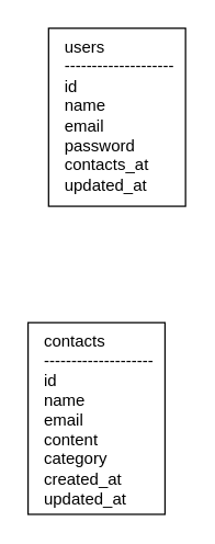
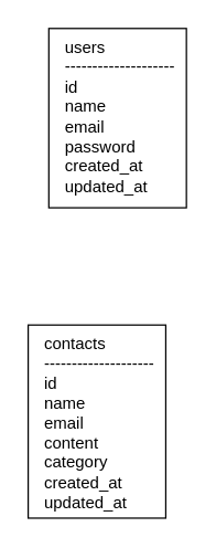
  <mxCell id="0" />
  <mxCell id="1" parent="0" />
- <mxCell id="2" value="&lt;div&gt;&lt;font color=&quot;#000000&quot;&gt;users&lt;/font&gt;&lt;/div&gt;&lt;div&gt;&lt;font color=&quot;#000000&quot;&gt;--------------------&lt;/font&gt;&lt;/div&gt;&lt;div&gt;&lt;font color=&quot;#000000&quot;&gt;id&lt;/font&gt;&lt;/div&gt;&lt;div&gt;&lt;font color=&quot;#000000&quot;&gt;name&lt;/font&gt;&lt;/div&gt;&lt;div&gt;&lt;font color=&quot;#000000&quot;&gt;email&lt;/font&gt;&lt;/div&gt;&lt;div&gt;&lt;font color=&quot;#000000&quot;&gt;password&lt;/font&gt;&lt;/div&gt;&lt;div&gt;&lt;font color=&quot;#000000&quot;&gt;contacts_at&lt;/font&gt;&lt;/div&gt;&lt;div&gt;&lt;font color=&quot;#000000&quot;&gt;updated_at&lt;/font&gt;&lt;/div&gt;&lt;div&gt;&lt;br&gt;&lt;/div&gt;" style="rounded=0;whiteSpace=wrap;html=1;align=left;verticalAlign=top;spacingLeft=10;" vertex="1" parent="1"><mxGeometry x="35" y="20" width="100" height="130" as="geometry" /></mxCell>
+ <mxCell id="2" value="&lt;div&gt;&lt;font color=&quot;#000000&quot;&gt;users&lt;/font&gt;&lt;/div&gt;&lt;div&gt;&lt;font color=&quot;#000000&quot;&gt;--------------------&lt;/font&gt;&lt;/div&gt;&lt;div&gt;&lt;font color=&quot;#000000&quot;&gt;id&lt;/font&gt;&lt;/div&gt;&lt;div&gt;&lt;font color=&quot;#000000&quot;&gt;name&lt;/font&gt;&lt;/div&gt;&lt;div&gt;&lt;font color=&quot;#000000&quot;&gt;email&lt;/font&gt;&lt;/div&gt;&lt;div&gt;&lt;font color=&quot;#000000&quot;&gt;password&lt;/font&gt;&lt;/div&gt;&lt;div&gt;&lt;font color=&quot;#000000&quot;&gt;created_at&lt;/font&gt;&lt;/div&gt;&lt;div&gt;&lt;font color=&quot;#000000&quot;&gt;updated_at&lt;/font&gt;&lt;/div&gt;&lt;div&gt;&lt;br&gt;&lt;/div&gt;" style="rounded=0;whiteSpace=wrap;html=1;align=left;verticalAlign=top;spacingLeft=10;" vertex="1" parent="1"><mxGeometry x="35" y="20" width="100" height="130" as="geometry" /></mxCell>
  <mxCell id="3" value="&lt;div&gt;&lt;font color=&quot;#000000&quot;&gt;contacts&lt;/font&gt;&lt;/div&gt;&lt;div&gt;&lt;font color=&quot;#000000&quot;&gt;--------------------&lt;/font&gt;&lt;/div&gt;&lt;div&gt;&lt;font color=&quot;#000000&quot;&gt;id&lt;/font&gt;&lt;/div&gt;&lt;div&gt;&lt;font color=&quot;#000000&quot;&gt;name&lt;/font&gt;&lt;/div&gt;&lt;div&gt;&lt;font color=&quot;#000000&quot;&gt;email&lt;/font&gt;&lt;/div&gt;&lt;div&gt;&lt;font color=&quot;#000000&quot;&gt;content&lt;/font&gt;&lt;/div&gt;&lt;div&gt;&lt;font color=&quot;#000000&quot;&gt;category&lt;/font&gt;&lt;/div&gt;&lt;div&gt;&lt;font color=&quot;#000000&quot;&gt;created_at&lt;/font&gt;&lt;/div&gt;&lt;div&gt;&lt;font color=&quot;#000000&quot;&gt;updated_at&lt;/font&gt;&lt;/div&gt;&lt;div&gt;&lt;br&gt;&lt;/div&gt;" style="rounded=0;whiteSpace=wrap;html=1;align=left;verticalAlign=top;spacingLeft=10;spacingBottom=0;" vertex="1" parent="1"><mxGeometry x="20" y="235" width="100" height="140" as="geometry" /></mxCell>
